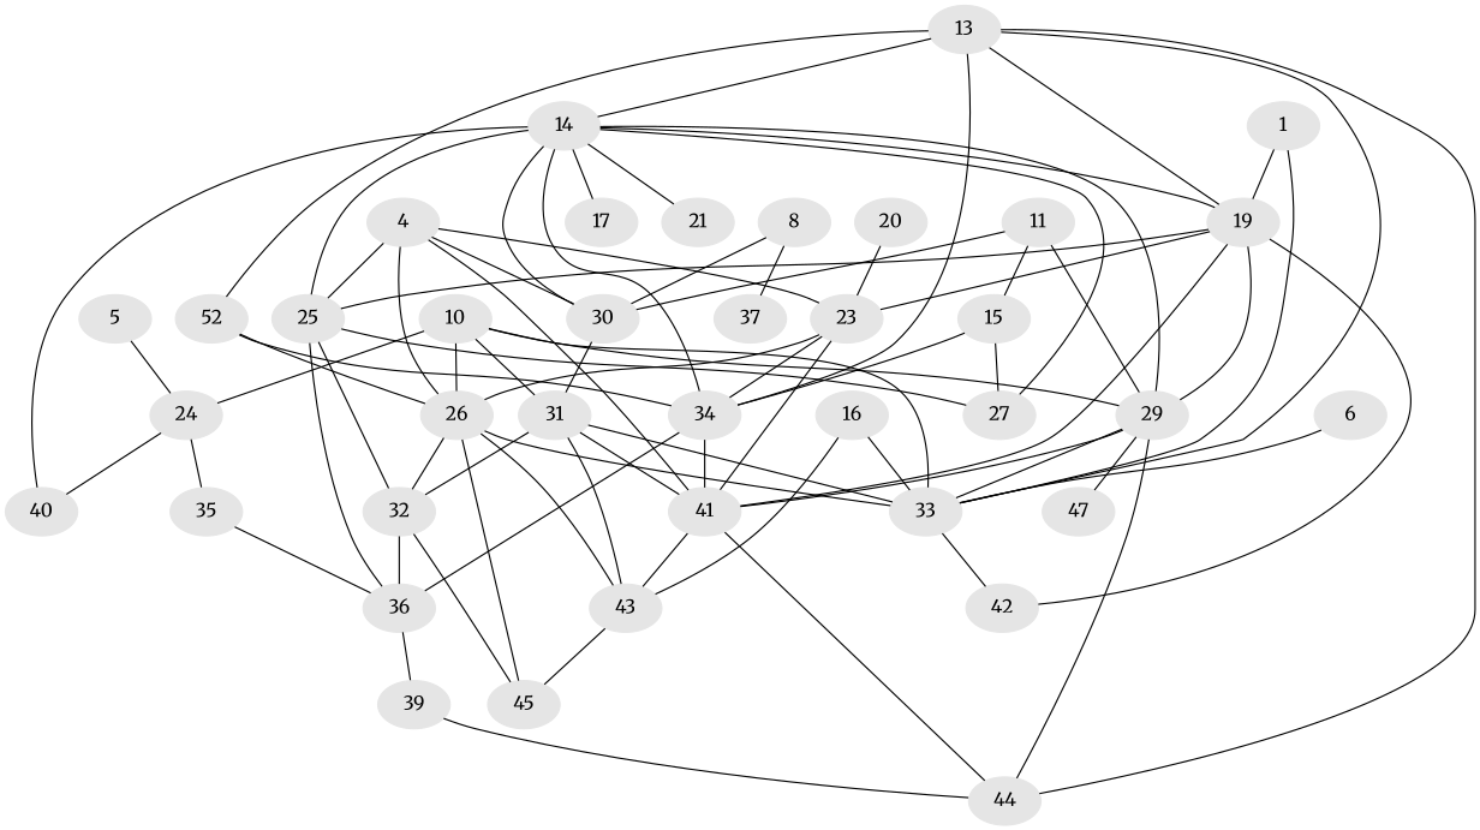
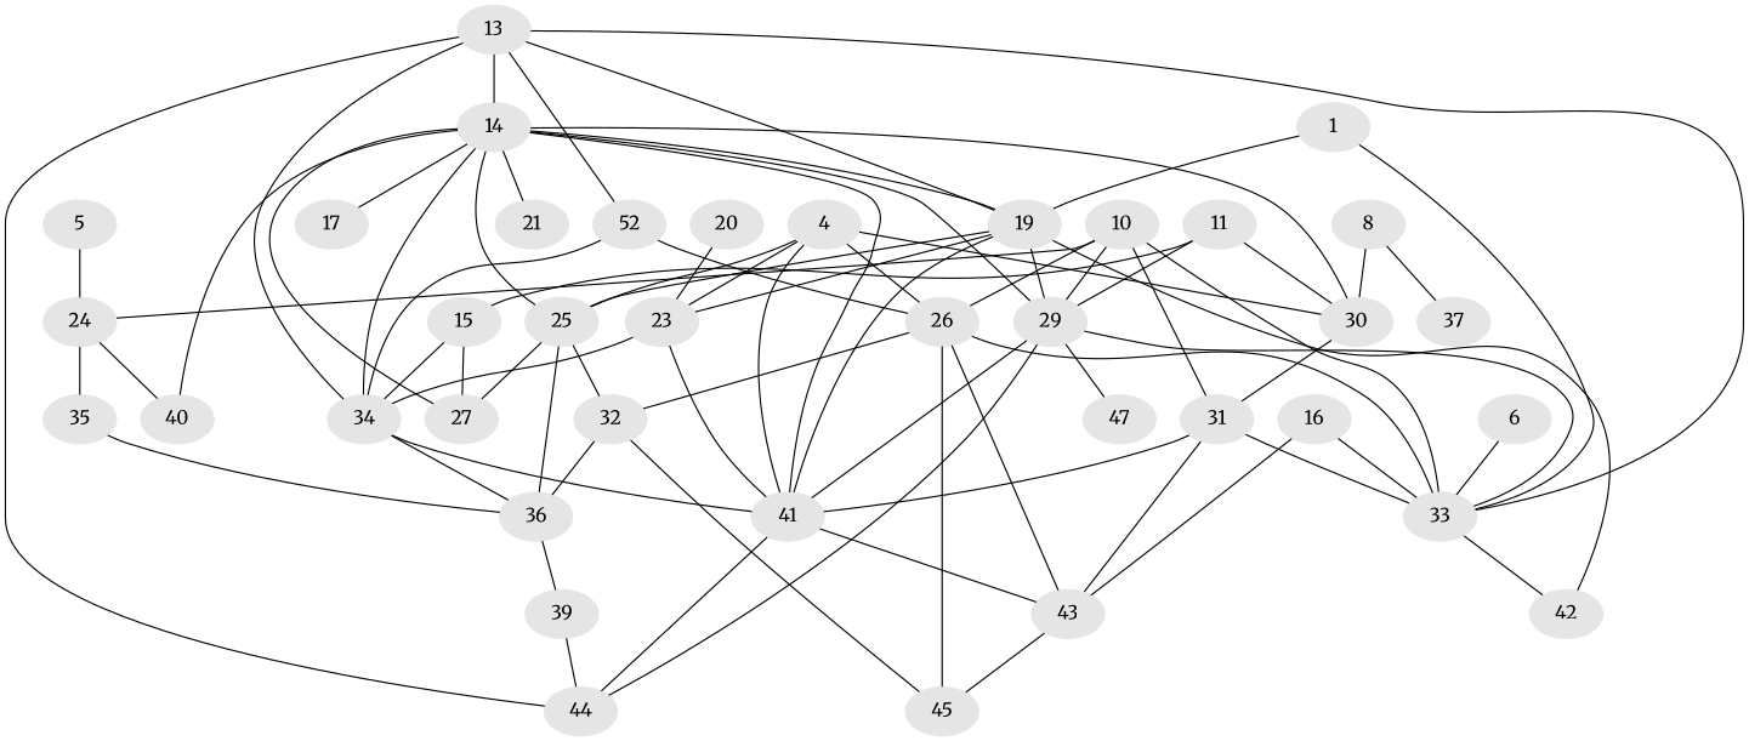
  graph {
    fontname=Merriweather
    node [color=gray90 fontname=Merriweather style=filled]
    edge [fontname=Merriweather weight=1.0]
    1
    19
    33
    25
    41
    29
    23
    42
    4
    26
    30
    27
    32
    36
    43
    45
    31
    44
    5
    24
    40
    35
    6
    8
    37
    10
    47
    11
    15
    34
    13
    14
    n33 [label=52]
    17
    21
    16
    20
    39
    1 -- 19
    1 -- 33
    19 -- 25
    19 -- 41
    19 -- 29
    19 -- 23
    19 -- 42
    33 -- 42
    25 -- 27
    25 -- 32
    25 -- 36
    41 -- 43
    41 -- 44
    29 -- 33
    29 -- 41
    29 -- 44
    29 -- 47
    23 -- 41
-   23 -- 26
    23 -- 34
    4 -- 25
    4 -- 41
    4 -- 23 [weight=2.0]
    4 -- 26
    4 -- 30
    26 -- 33
    26 -- 32
    26 -- 43
    26 -- 45
    30 -- 31
    32 -- 36
    32 -- 45
    36 -- 39
    43 -- 45
    31 -- 33 [weight=2.0]
    31 -- 41
-   31 -- 32
    31 -- 43
    5 -- 24
    24 -- 40
    24 -- 35
    35 -- 36
    6 -- 33
    8 -- 30 [weight=2.0]
    8 -- 37
    10 -- 33
    10 -- 29
    10 -- 26
    10 -- 31
    10 -- 24
    11 -- 29
    11 -- 30
    11 -- 15
    15 -- 27
    15 -- 34
    34 -- 41
    34 -- 36
    13 -- 19
    13 -- 33
    13 -- 44
    13 -- 34
    13 -- 14 [weight=2.0]
    13 -- n33
    14 -- 19
    14 -- 25 [weight=2.0]
+   14 -- 41
    14 -- 29
    14 -- 30 [weight=2.0]
    14 -- 27
    14 -- 40 [weight=2.0]
    14 -- 34
    14 -- 17
    14 -- 21
    n33 -- 26
    n33 -- 34
    16 -- 33 [weight=2.0]
    16 -- 43
    20 -- 23
    39 -- 44
  }
